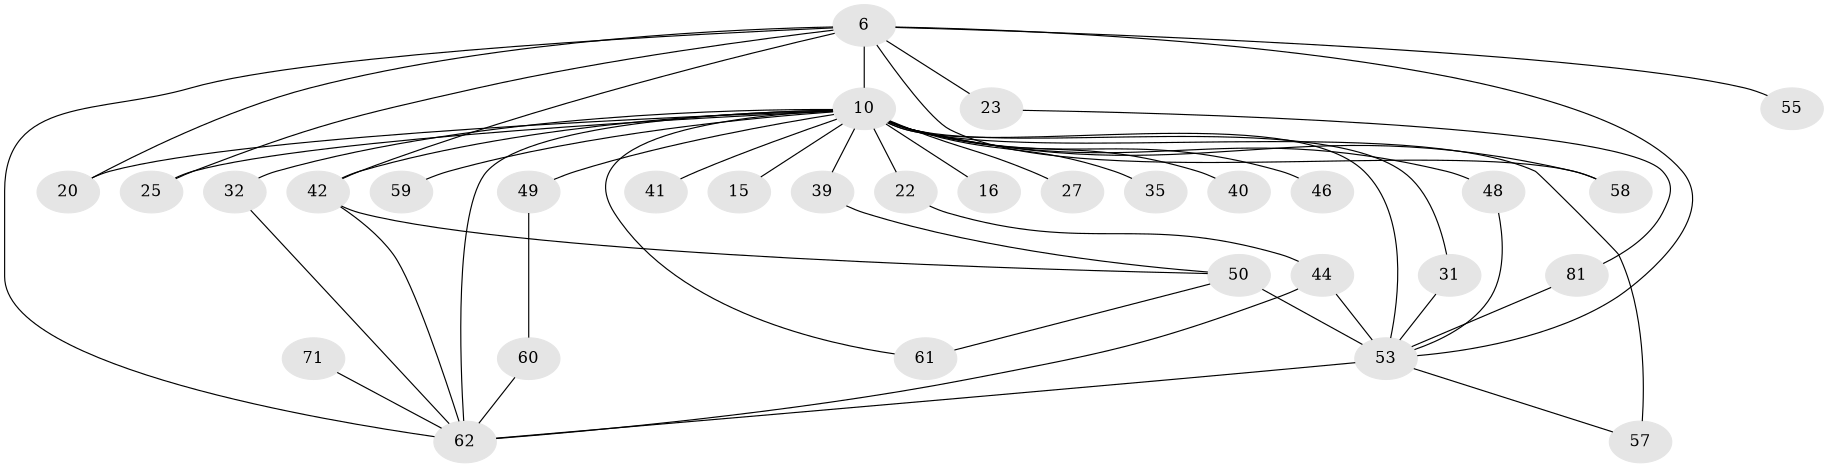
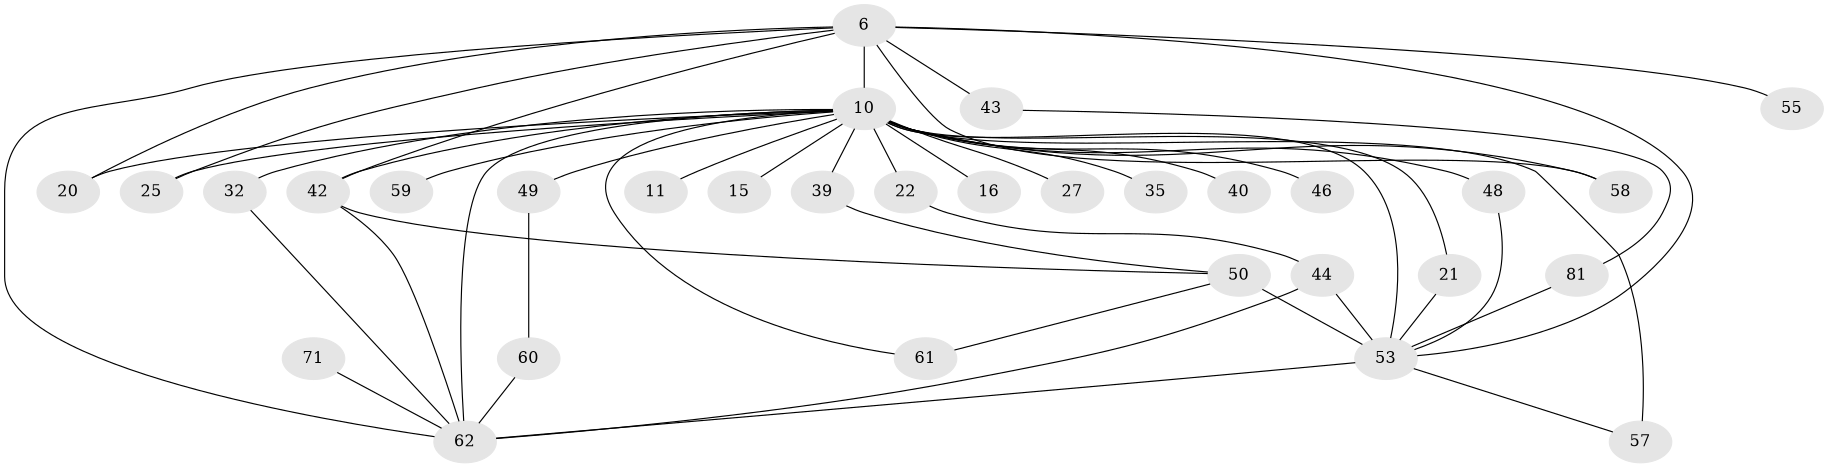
  graph {
    node [color=gray90 style=filled]
    6 [super="+4"]
    10 [super="+1+9"]
    20
    n4 [label=25]
-   43 [label=23]
+   43
    n6 [label=42 super="+19"]
    53 [super="+26+7"]
    55
    58 [super="+37"]
    62 [super="+38+47+54+56"]
-   11 [label=41]
+   11
    15
    16
    22
    27
-   31
+   31 [label=21]
    32 [super="+28+29"]
    35
    39
    40
    46
    48 [super="+17"]
    49 [super="+33"]
    57 [super="+13"]
    59
    61 [super="+52"]
    n27 [label=81]
    50 [super="+34+41"]
    44 [super="+23"]
    60
    n31 [label=71]
    6 -- 10 [weight=8]
    6 -- 20
    6 -- n4
    6 -- 43 [weight=2]
    6 -- n6
    6 -- 53 [weight=4]
    6 -- 55 [weight=2]
    6 -- 58
    6 -- 62 [weight=5]
    10 -- 20
    10 -- n4
    10 -- n6 [weight=2]
    10 -- 53 [weight=10]
    10 -- 58 [weight=2]
    10 -- 62 [weight=13]
    10 -- 11
    10 -- 15 [weight=2]
    10 -- 16 [weight=2]
    10 -- 22 [weight=2]
    10 -- 27 [weight=2]
    10 -- 31
    10 -- 32 [weight=3]
    10 -- 35
    10 -- 39
    10 -- 40 [weight=2]
    10 -- 46 [weight=2]
    10 -- 48 [weight=2]
    10 -- 49 [weight=2]
    10 -- 57 [weight=2]
    10 -- 59
    10 -- 61
    43 -- n27
    n6 -- 62
    n6 -- 50
    53 -- 62 [weight=7]
    53 -- 57
    22 -- 44
    31 -- 53
    32 -- 62
    39 -- 50
    48 -- 53
    49 -- 60
    n27 -- 53
    50 -- 53 [weight=4]
    50 -- 61
    44 -- 53 [weight=2]
    44 -- 62
    60 -- 62
    n31 -- 62 [weight=2]
  }
